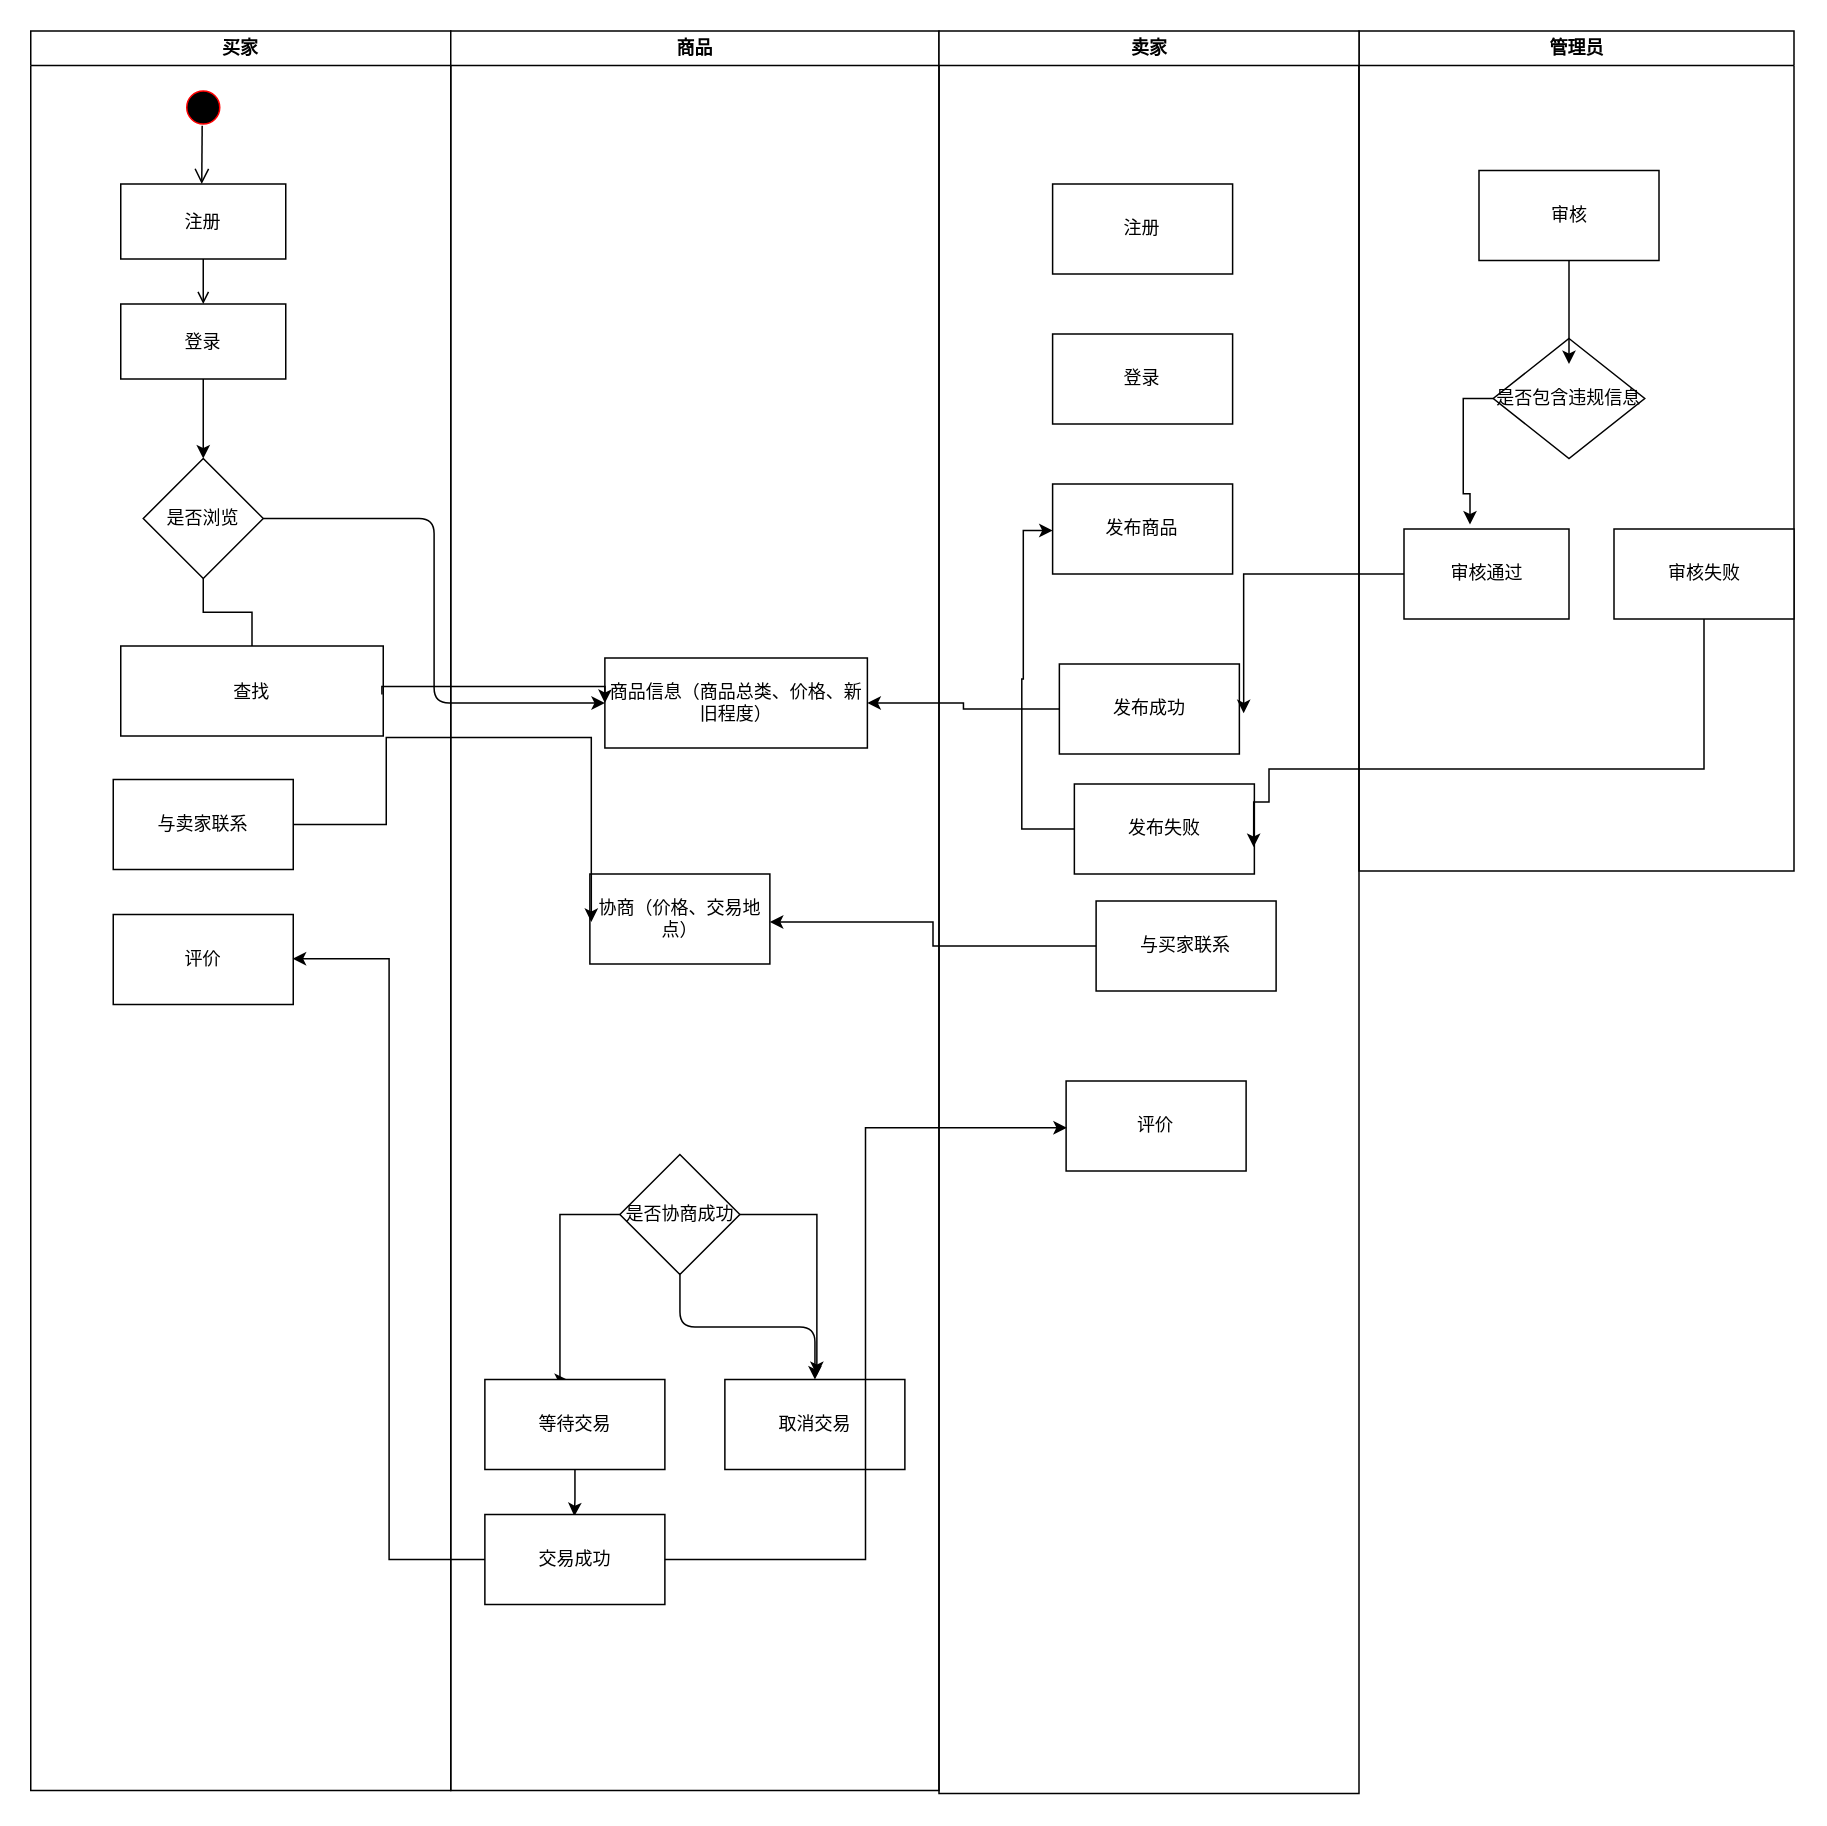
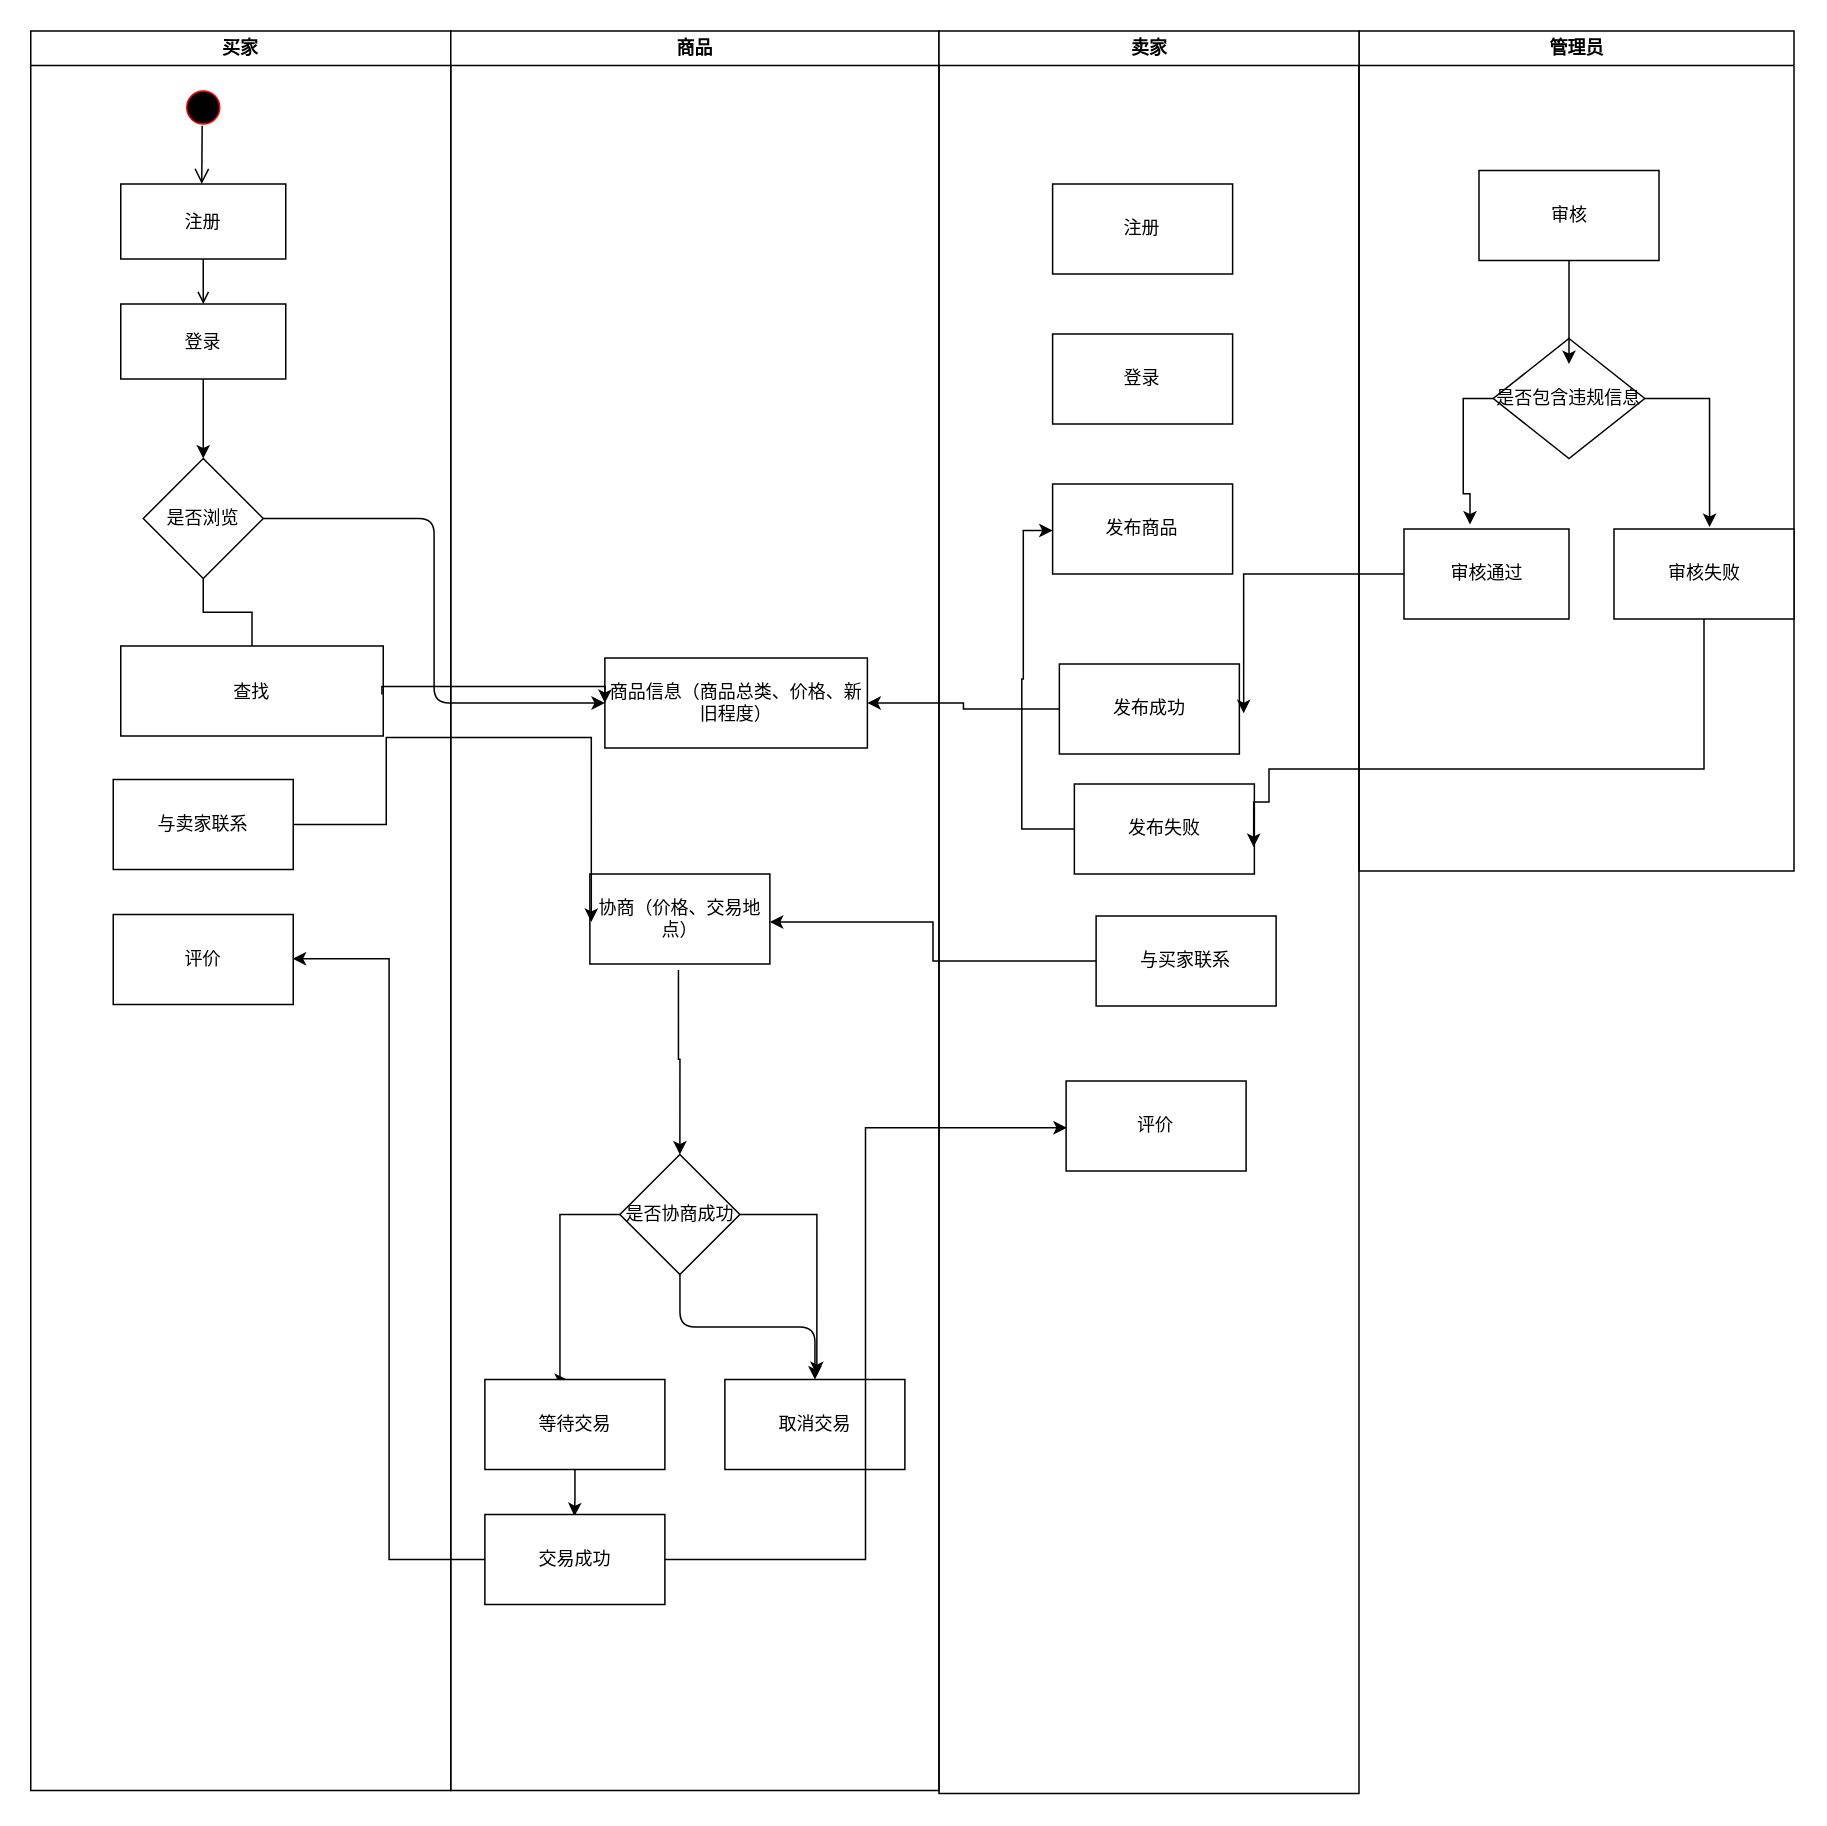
  <mxCell id="0" />
  <mxCell id="1" parent="0" />
  <mxCell id="2" value="买家" style="swimlane;whiteSpace=wrap;rounded=0;" parent="1" vertex="1"><mxGeometry x="20" y="20" width="280" height="1173" as="geometry" /></mxCell>
  <mxCell id="3" value="" style="edgeStyle=elbowEdgeStyle;elbow=horizontal;verticalAlign=bottom;endArrow=open;endSize=8;endFill=1;rounded=0;exitX=0.476;exitY=0.903;exitDx=0;exitDy=0;exitPerimeter=0;" parent="2" source="12" target="4" edge="1"><mxGeometry x="100" y="40" as="geometry"><mxPoint x="115" y="110" as="targetPoint" /><mxPoint x="115" y="70" as="sourcePoint" /></mxGeometry></mxCell>
  <mxCell id="4" value="注册" style="rounded=0;" parent="2" vertex="1"><mxGeometry x="60" y="102" width="110" height="50" as="geometry" /></mxCell>
  <mxCell id="5" style="edgeStyle=orthogonalEdgeStyle;rounded=0;orthogonalLoop=1;jettySize=auto;html=1;entryX=0.5;entryY=0;entryDx=0;entryDy=0;" parent="2" source="6" target="9" edge="1"><mxGeometry relative="1" as="geometry"><mxPoint x="105.5" y="292" as="targetPoint" /></mxGeometry></mxCell>
  <mxCell id="6" value="登录" style="rounded=0;" parent="2" vertex="1"><mxGeometry x="60" y="182" width="110" height="50" as="geometry" /></mxCell>
  <mxCell id="7" value="" style="endArrow=open;endFill=1;rounded=0;" parent="2" source="4" target="6" edge="1"><mxGeometry relative="1" as="geometry" /></mxCell>
  <mxCell id="8" value="查找" style="rounded=0;" parent="2" vertex="1"><mxGeometry x="60" y="410" width="175" height="60" as="geometry" /></mxCell>
  <mxCell id="9" value="是否浏览" style="rhombus;whiteSpace=wrap;html=1;rounded=0;" parent="2" vertex="1"><mxGeometry x="75" y="285" width="80" height="80" as="geometry" /></mxCell>
  <mxCell id="10" value="" style="edgeStyle=orthogonalEdgeStyle;rounded=0;orthogonalLoop=1;jettySize=auto;html=1;entryX=0.5;entryY=1;entryDx=0;entryDy=0;endArrow=none;" parent="2" source="8" target="9" edge="1"><mxGeometry relative="1" as="geometry"><mxPoint x="115" y="447" as="sourcePoint" /><mxPoint x="625.5" y="142" as="targetPoint" /><Array as="points" /></mxGeometry></mxCell>
  <mxCell id="11" value="评价" style="whiteSpace=wrap;html=1;rounded=0;" parent="2" vertex="1"><mxGeometry x="55" y="589" width="120" height="60" as="geometry" /></mxCell>
  <mxCell id="12" value="" style="ellipse;html=1;shape=startState;fillColor=#000000;strokeColor=#ff0000;rounded=0;sketch=0;" vertex="1" parent="2"><mxGeometry x="100" y="36" width="30" height="30" as="geometry" /></mxCell>
  <mxCell id="13" value="与卖家联系" style="whiteSpace=wrap;html=1;rounded=0;" parent="2" vertex="1"><mxGeometry x="55" y="499" width="120" height="60" as="geometry" /></mxCell>
  <mxCell id="14" value="管理员" style="swimlane;whiteSpace=wrap;rounded=0;" parent="1" vertex="1"><mxGeometry x="905.5" y="20" width="290" height="560" as="geometry"><mxRectangle x="95.5" y="130" width="70" height="23" as="alternateBounds" /></mxGeometry></mxCell>
  <mxCell id="15" value="审核" style="whiteSpace=wrap;html=1;rounded=0;" parent="14" vertex="1"><mxGeometry x="80" y="93" width="120" height="60" as="geometry" /></mxCell>
  <mxCell id="16" value="审核通过" style="whiteSpace=wrap;html=1;rounded=0;" parent="14" vertex="1"><mxGeometry x="30" y="332" width="110" height="60" as="geometry" /></mxCell>
  <mxCell id="17" style="edgeStyle=orthogonalEdgeStyle;rounded=0;orthogonalLoop=1;jettySize=auto;html=1;exitX=0;exitY=0.5;exitDx=0;exitDy=0;entryX=0.4;entryY=-0.05;entryDx=0;entryDy=0;entryPerimeter=0;" parent="14" source="19" target="16" edge="1"><mxGeometry relative="1" as="geometry" /></mxCell>
+ <mxCell id="18" style="edgeStyle=orthogonalEdgeStyle;rounded=0;orthogonalLoop=1;jettySize=auto;html=1;exitX=1;exitY=0.5;exitDx=0;exitDy=0;entryX=0.531;entryY=-0.022;entryDx=0;entryDy=0;entryPerimeter=0;" parent="14" source="19" target="20" edge="1"><mxGeometry relative="1" as="geometry" /></mxCell>
  <mxCell id="19" value="是否包含违规信息" style="rhombus;whiteSpace=wrap;html=1;rounded=0;" parent="14" vertex="1"><mxGeometry x="89.5" y="205" width="101" height="80" as="geometry" /></mxCell>
  <mxCell id="20" value="审核失败" style="whiteSpace=wrap;html=1;rounded=0;" parent="14" vertex="1"><mxGeometry x="170" y="332" width="120" height="60" as="geometry" /></mxCell>
  <mxCell id="21" value="商品" style="swimlane;whiteSpace=wrap;rounded=0;" parent="1" vertex="1"><mxGeometry x="300" y="20" width="325.5" height="1173" as="geometry" /></mxCell>
  <mxCell id="22" value="商品信息（商品总类、价格、新旧程度）" style="whiteSpace=wrap;html=1;rounded=0;" parent="21" vertex="1"><mxGeometry x="102.75" y="418" width="175" height="60" as="geometry" /></mxCell>
  <mxCell id="23" value="协商（价格、交易地点）" style="whiteSpace=wrap;html=1;rounded=0;" parent="21" vertex="1"><mxGeometry x="92.75" y="562" width="120" height="60" as="geometry" /></mxCell>
  <mxCell id="24" style="edgeStyle=orthogonalEdgeStyle;rounded=0;orthogonalLoop=1;jettySize=auto;html=1;entryX=0.462;entryY=0.006;entryDx=0;entryDy=0;entryPerimeter=0;" parent="21" source="27" target="30" edge="1"><mxGeometry relative="1" as="geometry"><Array as="points"><mxPoint x="72.75" y="789" /><mxPoint x="72.75" y="899" /></Array></mxGeometry></mxCell>
  <mxCell id="25" style="edgeStyle=orthogonalEdgeStyle;rounded=0;orthogonalLoop=1;jettySize=auto;html=1;exitX=1;exitY=0.5;exitDx=0;exitDy=0;entryX=0.511;entryY=-0.05;entryDx=0;entryDy=0;entryPerimeter=0;" parent="21" source="27" target="31" edge="1"><mxGeometry relative="1" as="geometry" /></mxCell>
  <mxCell id="26" value="" style="edgeStyle=orthogonalEdgeStyle;rounded=1;sketch=0;orthogonalLoop=1;jettySize=auto;html=1;" edge="1" parent="21" source="27" target="31"><mxGeometry relative="1" as="geometry" /></mxCell>
  <mxCell id="27" value="是否协商成功" style="rhombus;whiteSpace=wrap;html=1;rounded=0;" parent="21" vertex="1"><mxGeometry x="112.75" y="749" width="80" height="80" as="geometry" /></mxCell>
+ <mxCell id="28" style="edgeStyle=orthogonalEdgeStyle;rounded=0;orthogonalLoop=1;jettySize=auto;html=1;entryX=0.5;entryY=0;entryDx=0;entryDy=0;exitX=0.492;exitY=1.067;exitDx=0;exitDy=0;exitPerimeter=0;" parent="21" source="23" target="27" edge="1"><mxGeometry relative="1" as="geometry"><mxPoint x="152.75" y="709" as="sourcePoint" /></mxGeometry></mxCell>
  <mxCell id="29" style="edgeStyle=orthogonalEdgeStyle;rounded=0;orthogonalLoop=1;jettySize=auto;html=1;entryX=0.497;entryY=0.019;entryDx=0;entryDy=0;entryPerimeter=0;" parent="21" source="30" target="32" edge="1"><mxGeometry relative="1" as="geometry" /></mxCell>
  <mxCell id="30" value="等待交易" style="whiteSpace=wrap;html=1;rounded=0;" parent="21" vertex="1"><mxGeometry x="22.75" y="899" width="120" height="60" as="geometry" /></mxCell>
  <mxCell id="31" value="取消交易" style="whiteSpace=wrap;html=1;rounded=0;" parent="21" vertex="1"><mxGeometry x="182.75" y="899" width="120" height="60" as="geometry" /></mxCell>
  <mxCell id="32" value="交易成功" style="whiteSpace=wrap;html=1;rounded=0;" parent="21" vertex="1"><mxGeometry x="22.75" y="989" width="120" height="60" as="geometry" /></mxCell>
  <mxCell id="33" style="rounded=0;orthogonalLoop=1;jettySize=auto;html=1;entryX=0;entryY=0.5;entryDx=0;entryDy=0;startArrow=none;exitX=0.995;exitY=0.54;exitDx=0;exitDy=0;exitPerimeter=0;edgeStyle=orthogonalEdgeStyle;" parent="1" source="8" target="22" edge="1"><mxGeometry relative="1" as="geometry"><Array as="points"><mxPoint x="403" y="457" /></Array></mxGeometry></mxCell>
  <mxCell id="34" value="卖家" style="swimlane;whiteSpace=wrap;startSize=23;rounded=0;" parent="1" vertex="1"><mxGeometry x="625.5" y="20" width="280" height="1175" as="geometry" /></mxCell>
  <mxCell id="35" value="登录" style="whiteSpace=wrap;html=1;rounded=0;" parent="34" vertex="1"><mxGeometry x="75.74" y="202" width="120" height="60" as="geometry" /></mxCell>
  <mxCell id="36" value="注册" style="whiteSpace=wrap;html=1;rounded=0;" parent="34" vertex="1"><mxGeometry x="75.74" y="102" width="120" height="60" as="geometry" /></mxCell>
  <mxCell id="37" value="发布商品" style="whiteSpace=wrap;html=1;rounded=0;" parent="34" vertex="1"><mxGeometry x="75.74" y="302" width="120" height="60" as="geometry" /></mxCell>
  <mxCell id="38" style="edgeStyle=orthogonalEdgeStyle;rounded=0;orthogonalLoop=1;jettySize=auto;html=1;entryX=0;entryY=0.517;entryDx=0;entryDy=0;entryPerimeter=0;" parent="34" source="39" target="37" edge="1"><mxGeometry relative="1" as="geometry"><Array as="points"><mxPoint x="55.24" y="532" /><mxPoint x="55.24" y="432" /><mxPoint x="56.24" y="432" /><mxPoint x="56.24" y="333" /></Array></mxGeometry></mxCell>
  <mxCell id="39" value="发布失败" style="whiteSpace=wrap;html=1;rounded=0;" parent="34" vertex="1"><mxGeometry x="90.24" y="502" width="120" height="60" as="geometry" /></mxCell>
- <mxCell id="40" value="与买家联系" style="whiteSpace=wrap;html=1;rounded=0;" parent="34" vertex="1"><mxGeometry x="104.74" y="580" width="120" height="60" as="geometry" /></mxCell>
+ <mxCell id="40" value="与买家联系" style="whiteSpace=wrap;html=1;rounded=0;" parent="34" vertex="1"><mxGeometry x="104.74" y="590" width="120" height="60" as="geometry" /></mxCell>
  <mxCell id="41" value="发布成功" style="whiteSpace=wrap;html=1;rounded=0;" parent="34" vertex="1"><mxGeometry x="80.24" y="422" width="120" height="60" as="geometry" /></mxCell>
  <mxCell id="42" value="评价" style="whiteSpace=wrap;html=1;rounded=0;" parent="34" vertex="1"><mxGeometry x="84.74" y="700" width="120" height="60" as="geometry" /></mxCell>
  <mxCell id="43" style="edgeStyle=orthogonalEdgeStyle;rounded=0;orthogonalLoop=1;jettySize=auto;html=1;" parent="1" source="15" edge="1"><mxGeometry relative="1" as="geometry"><mxPoint x="1045.5" y="242" as="targetPoint" /></mxGeometry></mxCell>
  <mxCell id="44" style="edgeStyle=orthogonalEdgeStyle;rounded=0;orthogonalLoop=1;jettySize=auto;html=1;entryX=1;entryY=0.5;entryDx=0;entryDy=0;" parent="1" source="41" target="22" edge="1"><mxGeometry relative="1" as="geometry"><mxPoint x="530" y="130" as="targetPoint" /></mxGeometry></mxCell>
  <mxCell id="45" value="" style="edgeStyle=orthogonalEdgeStyle;rounded=0;orthogonalLoop=1;jettySize=auto;html=1;entryX=1.024;entryY=0.547;entryDx=0;entryDy=0;entryPerimeter=0;" parent="1" source="16" target="41" edge="1"><mxGeometry relative="1" as="geometry" /></mxCell>
  <mxCell id="46" style="edgeStyle=orthogonalEdgeStyle;rounded=0;orthogonalLoop=1;jettySize=auto;html=1;entryX=0.996;entryY=0.7;entryDx=0;entryDy=0;entryPerimeter=0;" parent="1" source="20" target="39" edge="1"><mxGeometry relative="1" as="geometry"><mxPoint x="845.5" y="532" as="targetPoint" /><Array as="points"><mxPoint x="1135.5" y="512" /><mxPoint x="845.5" y="512" /><mxPoint x="845.5" y="534" /></Array></mxGeometry></mxCell>
  <mxCell id="47" style="rounded=0;orthogonalLoop=1;jettySize=auto;html=1;entryX=0.008;entryY=0.533;entryDx=0;entryDy=0;entryPerimeter=0;edgeStyle=orthogonalEdgeStyle;" parent="1" source="13" target="23" edge="1"><mxGeometry relative="1" as="geometry"><Array as="points"><mxPoint x="257" y="549" /><mxPoint x="257" y="491" /></Array></mxGeometry></mxCell>
  <mxCell id="48" style="edgeStyle=orthogonalEdgeStyle;rounded=0;orthogonalLoop=1;jettySize=auto;html=1;entryX=1;entryY=0.533;entryDx=0;entryDy=0;entryPerimeter=0;" parent="1" source="40" target="23" edge="1"><mxGeometry relative="1" as="geometry" /></mxCell>
  <mxCell id="49" style="edgeStyle=orthogonalEdgeStyle;rounded=0;orthogonalLoop=1;jettySize=auto;html=1;entryX=0.997;entryY=0.492;entryDx=0;entryDy=0;entryPerimeter=0;" parent="1" source="32" target="11" edge="1"><mxGeometry relative="1" as="geometry" /></mxCell>
  <mxCell id="50" style="edgeStyle=orthogonalEdgeStyle;rounded=0;orthogonalLoop=1;jettySize=auto;html=1;entryX=0.004;entryY=0.519;entryDx=0;entryDy=0;entryPerimeter=0;" parent="1" source="32" target="42" edge="1"><mxGeometry relative="1" as="geometry" /></mxCell>
  <mxCell id="51" style="edgeStyle=orthogonalEdgeStyle;rounded=1;sketch=0;orthogonalLoop=1;jettySize=auto;html=1;entryX=0;entryY=0.5;entryDx=0;entryDy=0;" edge="1" parent="1" source="9" target="22"><mxGeometry relative="1" as="geometry" /></mxCell>
